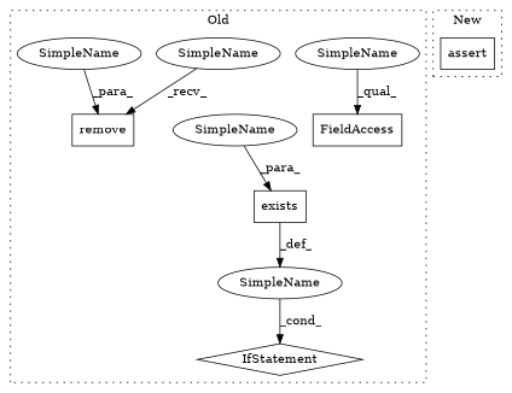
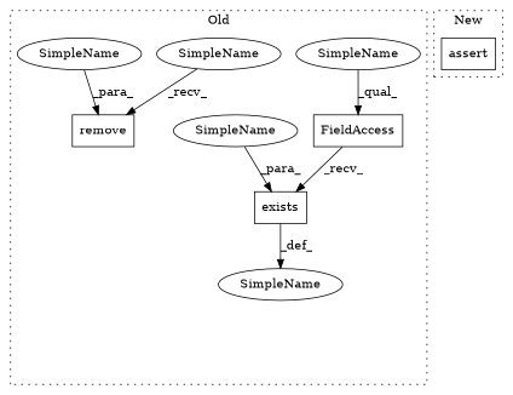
  digraph {
    node [a=42 l="7,1" s=15993 shape=ellipse]
    n1 [a=32 label=exists s="16001,16016" shape=box]
-   n2 [a=25 l="4,2" label=IfStatement s="15989,16017" shape=diamond]
    n3 [a=22 l=7 label=FieldAccess shape=box]
    n4 [label=SimpleName l="" s=""]
    n5 [a=32 label=remove s="16030,16045" shape=box]
    n6 [l=2 label=SimpleName]
    n7 [l=2 label=SimpleName s=16027]
    n8 [l=8 label=SimpleName s=16008]
    n9 [l=8 label=SimpleName s=16037]
    n10 [a=6 l=7 label=assert s=19700 shape=box]
    subgraph cluster_1 {
      label=Old
      style=dotted
      n1
-     n2
      n3
      n4
      n5
      n6
      n7
      n8
      n9
    }
    subgraph cluster_2 {
      label=New
      style=dotted
      n10
    }
    n1 -> n4 [label=_def_]
-   n4 -> n2 [label=_cond_]
+   n3 -> n1 [label=_recv_]
    n6 -> n3 [label=_qual_]
    n7 -> n5 [label=_recv_]
    n8 -> n1 [label=_para_]
    n9 -> n5 [label=_para_]
  }
